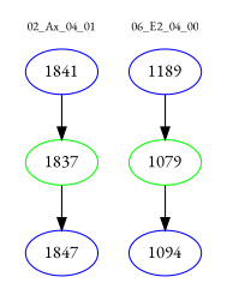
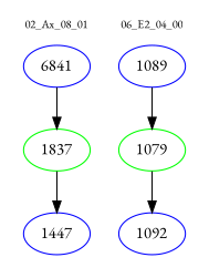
  digraph {
    fontname="EB Garamond"
    node [color=blue fontname="EB Garamond"]
    edge [color=black fontname="EB Garamond"]
-   n1 [label=1841]
+   n1 [label=6841]
    n2 [color=green label=1837]
-   n3 [label=1847]
-   n4 [label=1189]
+   n3 [label=1447]
+   n4 [label=1089]
    n5 [color=green label=1079]
-   n6 [label=1094]
+   n6 [label=1092]
    subgraph cluster_1 {
      color=white
      fontsize=10
-     label="02_Ax_04_01"
+     label="02_Ax_08_01"
      n1
      n2
      n3
    }
    subgraph cluster_2 {
      color=white
      fontsize=10
      label="06_E2_04_00"
      n4
      n5
      n6
    }
    n1 -> n2
    n2 -> n3
    n4 -> n5
    n5 -> n6
  }
